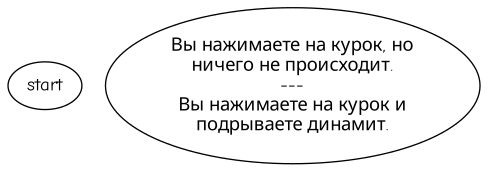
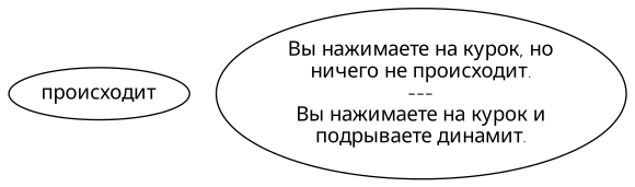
  digraph {
    fontname="Comic Neue"
    node [color="#000000" fillcolor="#FFFFFF" style=filled fontname="Comic Neue"]
-   start
+   start [label="происходит"]
    n2 [label="Вы нажимаете на курок, но\nничего не происходит.\n---\nВы нажимаете на курок и\nподрываете динамит."]
  }
